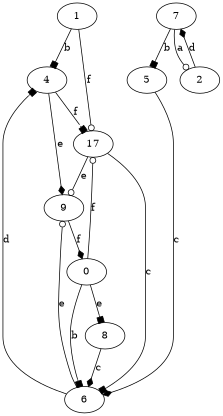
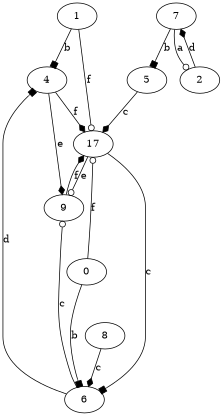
  strict digraph {
    edge [arrowhead=box]
    1
    4
    n3 [label=17]
    9
    6
    2
    7
    5
    8
    0
    1 -> 4 [label=b]
    1 -> n3 [arrowhead=odot label=f]
-   4 -> n3 [label=f]
+   4 -> n3 [arrowhead=diamond label=f]
    4 -> 9 [arrowhead=diamond label=e]
    n3 -> 9 [arrowhead=odot label=e]
    n3 -> 6 [label=c]
-   9 -> 0 [arrowhead=diamond label=f]
+   9 -> n3 [arrowhead=diamond label=f]
    6 -> 4 [label=d]
-   6 -> 9 [arrowhead=odot label=e]
+   6 -> 9 [arrowhead=odot label=c]
    2 -> 7 [arrowhead=diamond label=d]
    7 -> 2 [arrowhead=odot label=a]
    7 -> 5 [label=b]
-   5 -> 6 [arrowhead=diamond label=c]
+   5 -> n3 [arrowhead=diamond label=c]
    8 -> 6 [arrowhead=diamond label=c]
    0 -> n3 [arrowhead=odot label=f]
    0 -> 6 [label=b]
-   0 -> 8 [label=e]
  }
